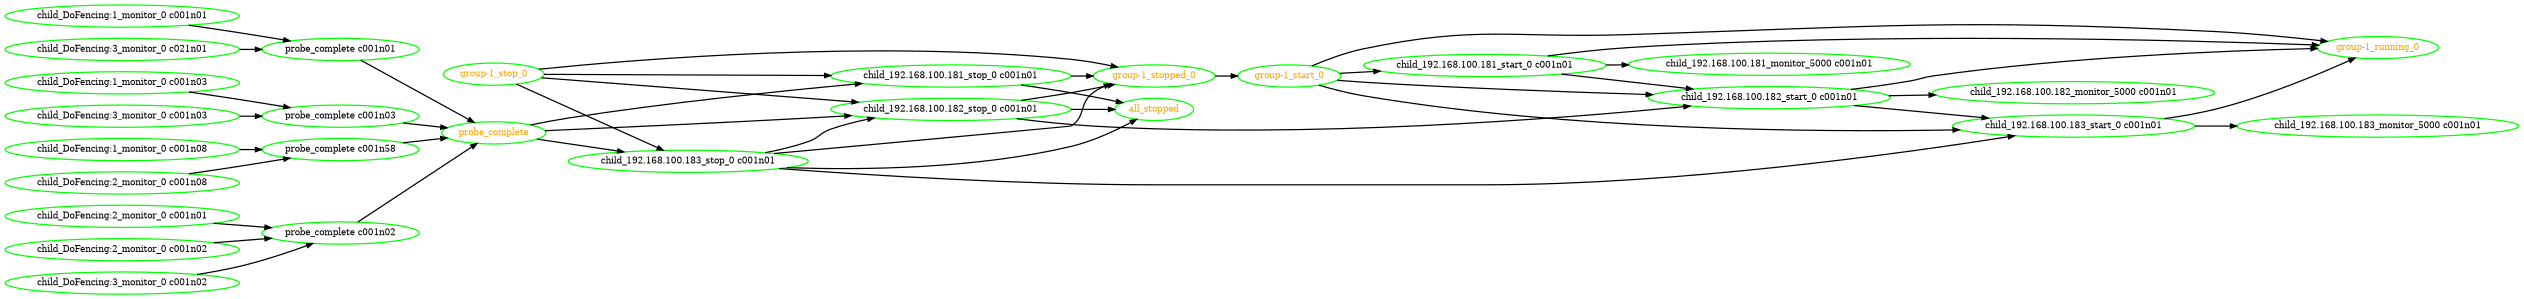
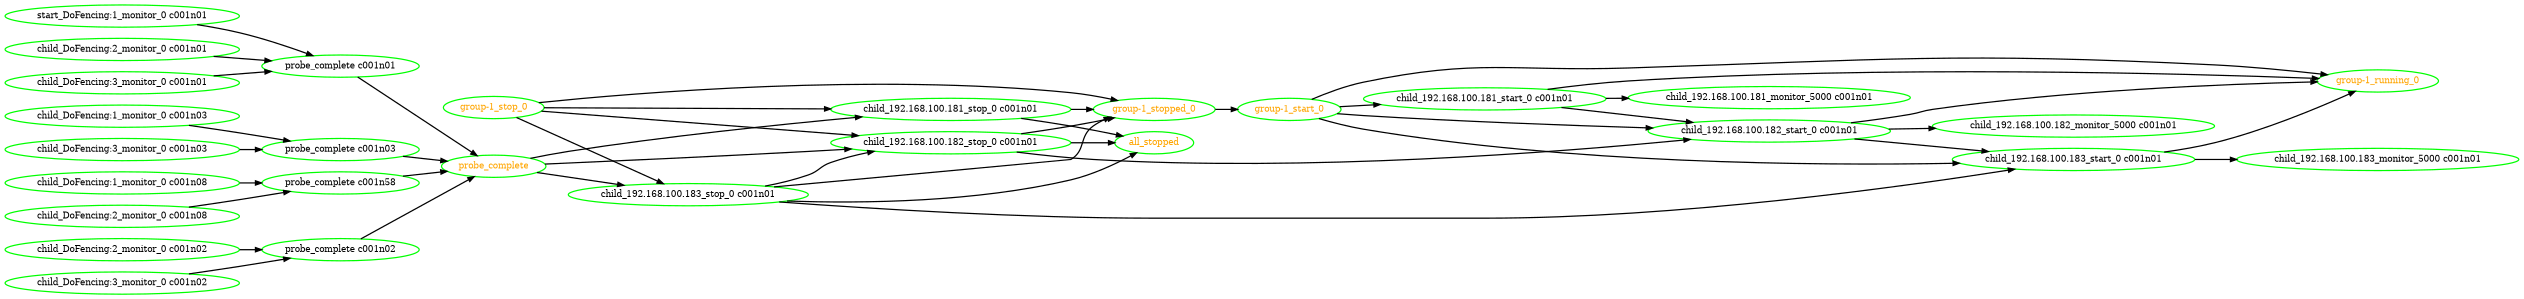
  digraph {
    rankdir=LR
    node [color=green fontcolor=black style=bold]
    edge [style=bold]
    all_stopped [fontcolor=orange]
    "child_192.168.100.181_start_0 c001n01"
    "child_192.168.100.181_monitor_5000 c001n01"
    "child_192.168.100.182_start_0 c001n01"
    "group-1_running_0" [fontcolor=orange]
    "child_192.168.100.182_monitor_5000 c001n01"
    "child_192.168.100.183_start_0 c001n01"
    "child_192.168.100.183_monitor_5000 c001n01"
    "child_192.168.100.181_stop_0 c001n01"
    "group-1_stopped_0" [fontcolor=orange]
    "group-1_start_0" [fontcolor=orange]
    "child_192.168.100.182_stop_0 c001n01"
    "child_192.168.100.183_stop_0 c001n01"
-   "child_DoFencing:1_monitor_0 c001n01"
+   "child_DoFencing:1_monitor_0 c001n01" [label="start_DoFencing:1_monitor_0 c001n01"]
    "probe_complete c001n01"
    probe_complete [fontcolor=orange]
    "child_DoFencing:1_monitor_0 c001n03"
    "probe_complete c001n03"
    n19 [label="probe_complete c001n58"]
    "child_DoFencing:1_monitor_0 c001n08"
    "child_DoFencing:2_monitor_0 c001n01"
    "child_DoFencing:2_monitor_0 c001n02"
    "probe_complete c001n02"
    "child_DoFencing:2_monitor_0 c001n08"
-   "child_DoFencing:3_monitor_0 c001n01" [label="child_DoFencing:3_monitor_0 c021n01"]
+   "child_DoFencing:3_monitor_0 c001n01"
    "child_DoFencing:3_monitor_0 c001n02"
    "child_DoFencing:3_monitor_0 c001n03"
    "group-1_stop_0" [fontcolor=orange]
    "child_192.168.100.181_start_0 c001n01" -> "child_192.168.100.181_monitor_5000 c001n01"
    "child_192.168.100.181_start_0 c001n01" -> "child_192.168.100.182_start_0 c001n01"
    "child_192.168.100.181_start_0 c001n01" -> "group-1_running_0"
    "child_192.168.100.182_start_0 c001n01" -> "group-1_running_0"
    "child_192.168.100.182_start_0 c001n01" -> "child_192.168.100.182_monitor_5000 c001n01"
    "child_192.168.100.182_start_0 c001n01" -> "child_192.168.100.183_start_0 c001n01"
    "child_192.168.100.183_start_0 c001n01" -> "group-1_running_0"
    "child_192.168.100.183_start_0 c001n01" -> "child_192.168.100.183_monitor_5000 c001n01"
    "child_192.168.100.181_stop_0 c001n01" -> all_stopped
    "child_192.168.100.181_stop_0 c001n01" -> "group-1_stopped_0"
    "group-1_stopped_0" -> "group-1_start_0"
    "group-1_start_0" -> "child_192.168.100.181_start_0 c001n01"
    "group-1_start_0" -> "child_192.168.100.182_start_0 c001n01"
    "group-1_start_0" -> "group-1_running_0"
    "group-1_start_0" -> "child_192.168.100.183_start_0 c001n01"
    "child_192.168.100.182_stop_0 c001n01" -> all_stopped
    "child_192.168.100.182_stop_0 c001n01" -> "child_192.168.100.182_start_0 c001n01"
    "child_192.168.100.182_stop_0 c001n01" -> "group-1_stopped_0"
    "child_192.168.100.183_stop_0 c001n01" -> all_stopped
    "child_192.168.100.183_stop_0 c001n01" -> "child_192.168.100.183_start_0 c001n01"
    "child_192.168.100.183_stop_0 c001n01" -> "group-1_stopped_0"
    "child_192.168.100.183_stop_0 c001n01" -> "child_192.168.100.182_stop_0 c001n01"
    "child_DoFencing:1_monitor_0 c001n01" -> "probe_complete c001n01"
    "probe_complete c001n01" -> probe_complete
    probe_complete -> "child_192.168.100.181_stop_0 c001n01"
    probe_complete -> "child_192.168.100.182_stop_0 c001n01"
    probe_complete -> "child_192.168.100.183_stop_0 c001n01"
    "child_DoFencing:1_monitor_0 c001n03" -> "probe_complete c001n03"
    "probe_complete c001n03" -> probe_complete
    n19 -> probe_complete
    "child_DoFencing:1_monitor_0 c001n08" -> n19
-   "child_DoFencing:2_monitor_0 c001n01" -> "probe_complete c001n02"
+   "child_DoFencing:2_monitor_0 c001n01" -> "probe_complete c001n01"
    "child_DoFencing:2_monitor_0 c001n02" -> "probe_complete c001n02"
    "probe_complete c001n02" -> probe_complete
    "child_DoFencing:2_monitor_0 c001n08" -> n19
    "child_DoFencing:3_monitor_0 c001n01" -> "probe_complete c001n01"
    "child_DoFencing:3_monitor_0 c001n02" -> "probe_complete c001n02"
    "child_DoFencing:3_monitor_0 c001n03" -> "probe_complete c001n03"
    "group-1_stop_0" -> "child_192.168.100.181_stop_0 c001n01"
    "group-1_stop_0" -> "group-1_stopped_0"
    "group-1_stop_0" -> "child_192.168.100.182_stop_0 c001n01"
    "group-1_stop_0" -> "child_192.168.100.183_stop_0 c001n01"
  }
